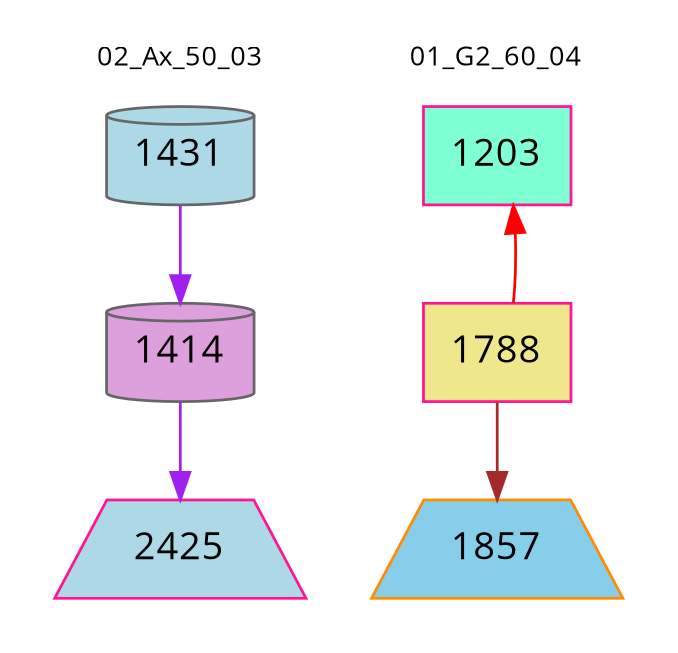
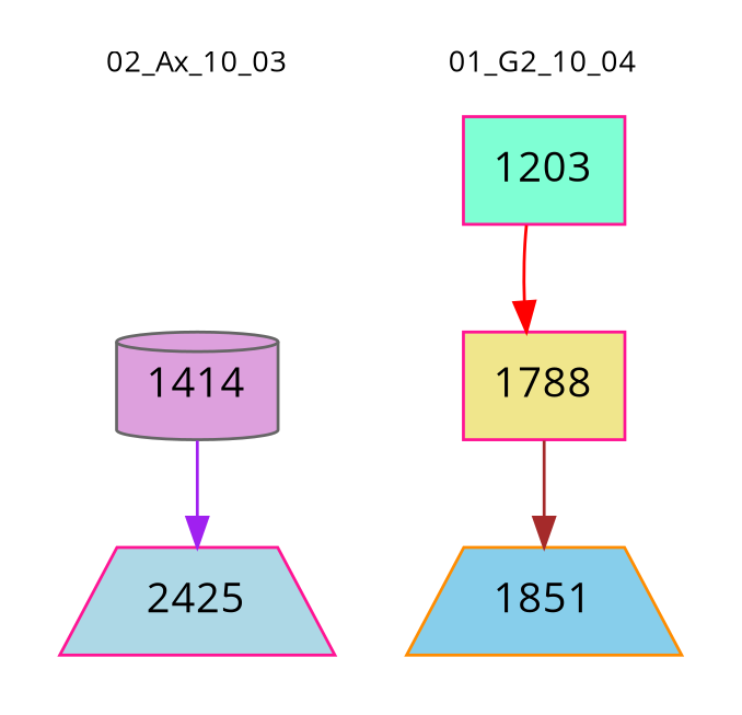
  digraph {
    fontname="Open Sans"
    node [color=deeppink fillcolor=lightblue fontname="Open Sans" shape=cylinder style=filled]
    edge [color=purple fontname="Open Sans"]
-   n1 [color=gray40 label=1431]
    n2 [color=gray40 fillcolor=plum label=1414]
    n3 [label=2425 shape=trapezium]
    n4 [fillcolor=aquamarine label=1203 shape=box]
    n5 [fillcolor=khaki label=1788 shape=box]
-   n6 [color=darkorange fillcolor=skyblue label=1857 shape=trapezium]
+   n6 [color=darkorange fillcolor=skyblue label=1851 shape=trapezium]
    subgraph cluster_1 {
      color=white
      fontsize=10
-     label="02_Ax_50_03"
-     n1
+     label="02_Ax_10_03"
      n2
      n3
    }
    subgraph cluster_2 {
      color=white
      fontsize=10
-     label="01_G2_60_04"
+     label="01_G2_10_04"
      n4
      n5
      n6
    }
-   n1 -> n2
    n2 -> n3
-   n5 -> n4 [color=red]
+   n4 -> n5 [color=red]
    n5 -> n6 [color=brown]
  }
